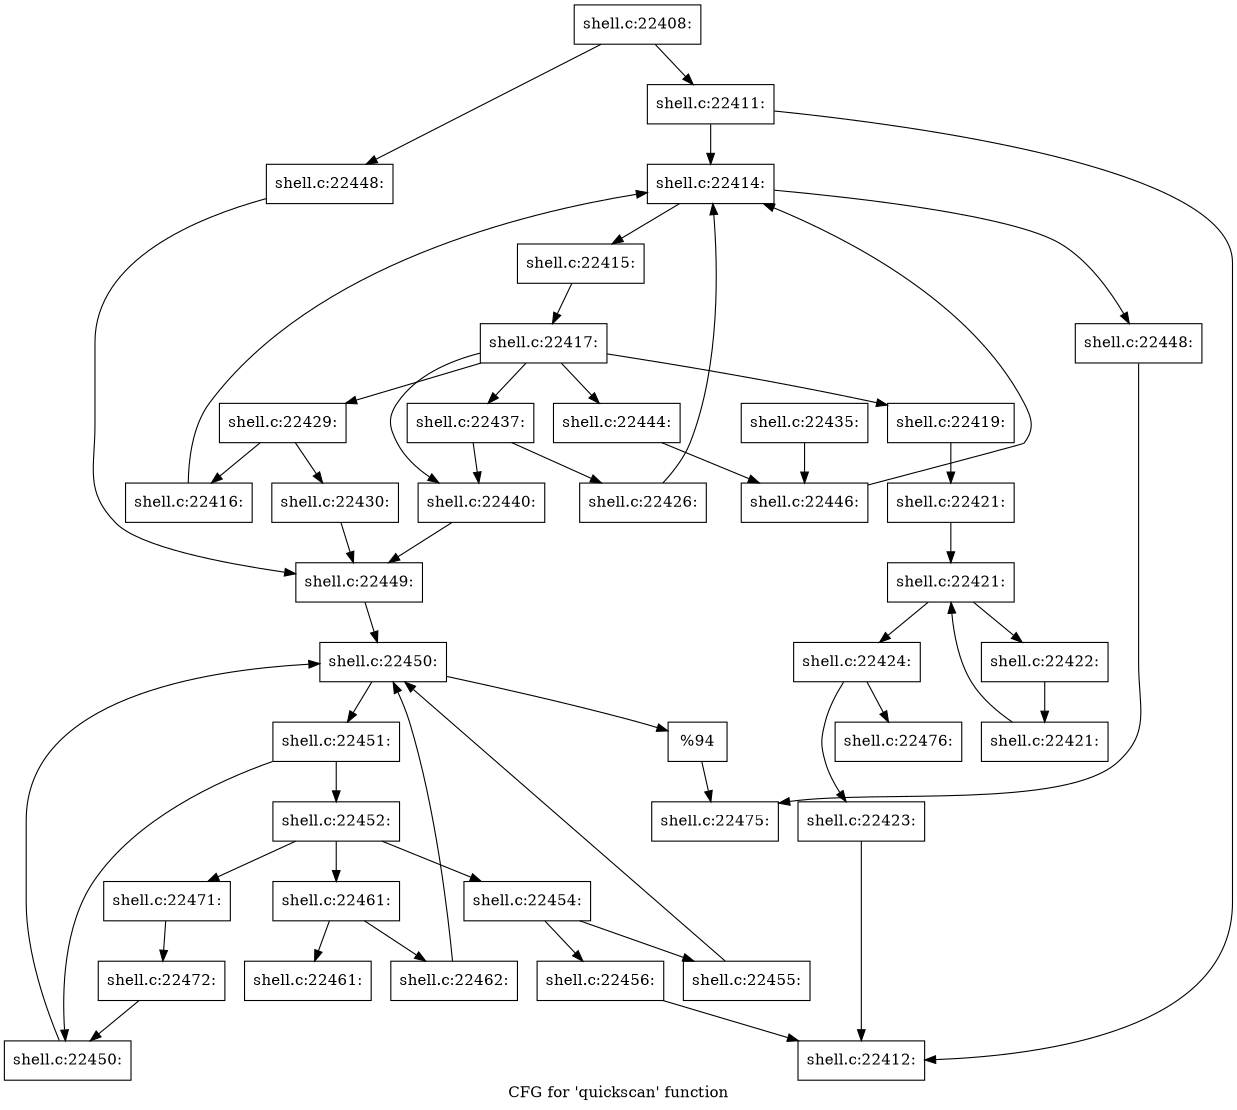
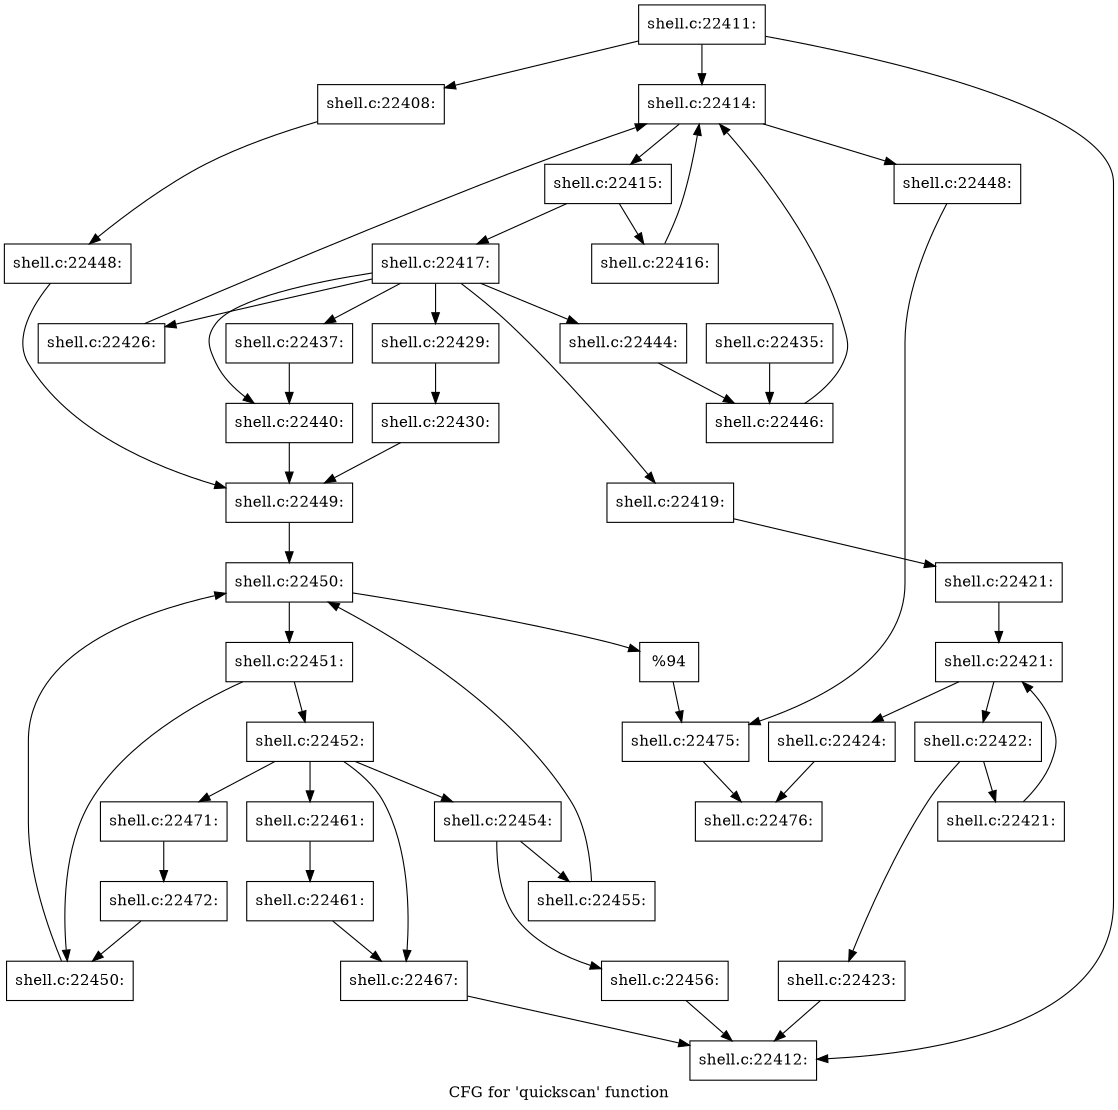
  digraph {
    label="CFG for 'quickscan' function"
    node [shape=record]
    n1 [label="{shell.c:22408:}"]
    n2 [label="{shell.c:22411:}"]
    n3 [label="{shell.c:22448:}"]
    n4 [label="{shell.c:22412:}"]
    n5 [label="{shell.c:22414:}"]
    n6 [label="{shell.c:22449:}"]
    n7 [label="{shell.c:22450:}"]
    n8 [label="{shell.c:22415:}"]
    n9 [label="{shell.c:22448:}"]
    n10 [label="{shell.c:22416:}"]
    n11 [label="{shell.c:22417:}"]
    n12 [label="{shell.c:22475:}"]
    n13 [label="{shell.c:22444:}"]
    n14 [label="{shell.c:22419:}"]
    n15 [label="{shell.c:22426:}"]
    n16 [label="{shell.c:22429:}"]
    n17 [label="{shell.c:22437:}"]
    n18 [label="{shell.c:22440:}"]
    n19 [label="{shell.c:22476:}"]
    n20 [label="{shell.c:22446:}"]
    n21 [label="{shell.c:22421:}"]
    n22 [label="{shell.c:22430:}"]
    n23 [label="{shell.c:22421:}"]
    n24 [label="{shell.c:22435:}"]
    n25 [label="{shell.c:22422:}"]
    n26 [label="{shell.c:22424:}"]
    n27 [label="{shell.c:22423:}"]
    n28 [label="{shell.c:22421:}"]
    n29 [label="{shell.c:22451:}"]
    n30 [label="{%94}"]
    n31 [label="{shell.c:22452:}"]
    n32 [label="{shell.c:22450:}"]
    n33 [label="{shell.c:22471:}"]
    n34 [label="{shell.c:22454:}"]
    n35 [label="{shell.c:22461:}"]
+   n36 [label="{shell.c:22467:}"]
    n37 [label="{shell.c:22472:}"]
    n38 [label="{shell.c:22455:}"]
    n39 [label="{shell.c:22456:}"]
-   n40 [label="{shell.c:22462:}"]
    n41 [label="{shell.c:22461:}"]
-   n1 -> n2
+   n2 -> n1
    n1 -> n3
    n2 -> n4
    n2 -> n5
    n3 -> n6
    n5 -> n8
    n5 -> n9
    n6 -> n7
    n7 -> n29
    n7 -> n30
-   n16 -> n10
+   n8 -> n10
    n8 -> n11
    n9 -> n12
    n10 -> n5
    n11 -> n13
    n11 -> n14
-   n17 -> n15
+   n11 -> n15
    n11 -> n16
    n11 -> n17
    n11 -> n18
+   n12 -> n19
    n13 -> n20
    n14 -> n21
    n15 -> n5
    n16 -> n22
    n17 -> n18
    n18 -> n6
    n20 -> n5
    n21 -> n23
    n22 -> n6
    n23 -> n25
    n23 -> n26
    n24 -> n20
-   n26 -> n27
+   n25 -> n27
    n25 -> n28
    n26 -> n19
    n27 -> n4
    n28 -> n23
    n29 -> n31
    n29 -> n32
    n30 -> n12
    n31 -> n33
    n31 -> n34
    n31 -> n35
+   n31 -> n36
    n32 -> n7
    n33 -> n37
    n34 -> n38
    n34 -> n39
-   n35 -> n40
    n35 -> n41
+   n36 -> n4
    n37 -> n32
    n38 -> n7
    n39 -> n4
-   n40 -> n7
+   n41 -> n36
  }
